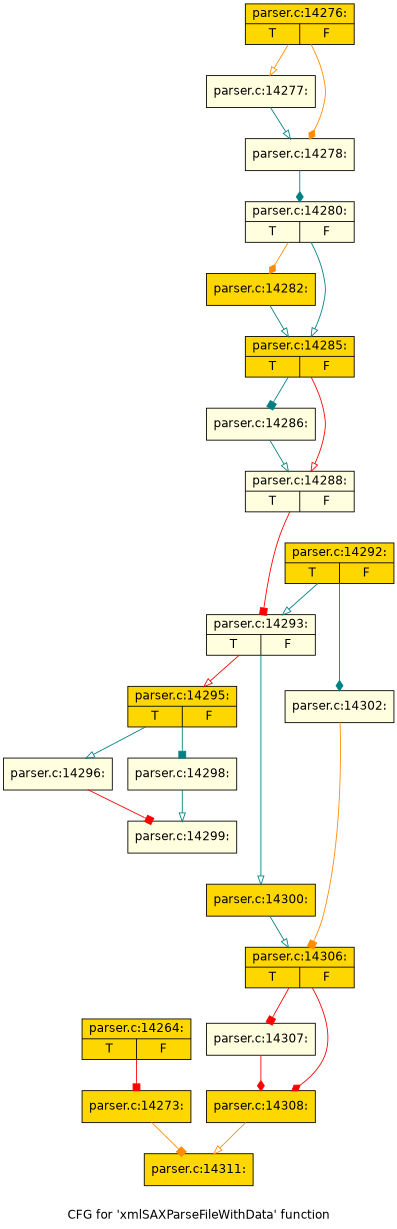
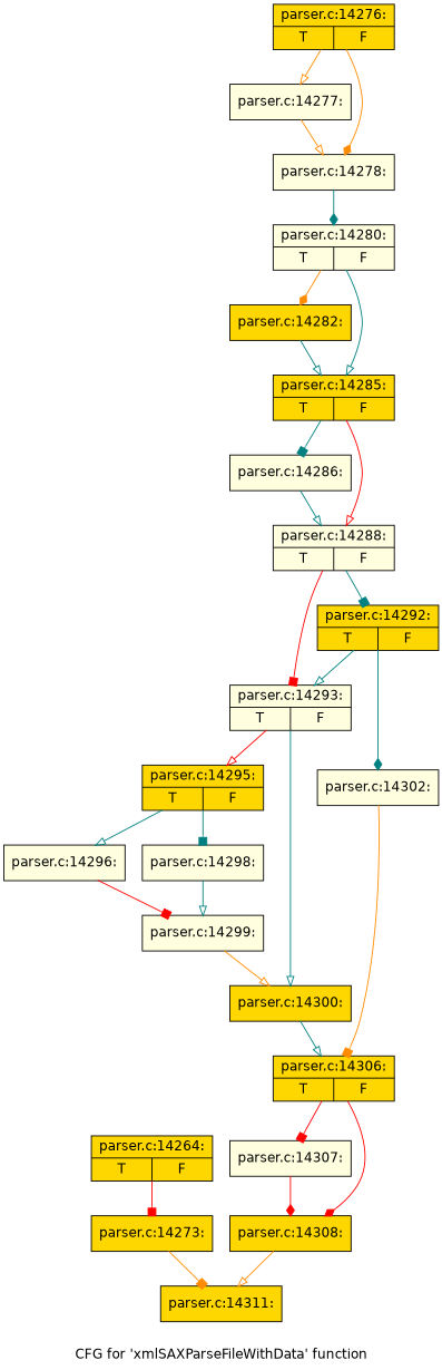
  digraph {
    fontname="DejaVu Sans"
    label="CFG for 'xmlSAXParseFileWithData' function"
    node [fillcolor=gold fontname="DejaVu Sans" shape=record style=filled]
    edge [arrowhead=onormal color=teal fontname="DejaVu Sans"]
    n1 [label="{parser.c:14264:|{<s0>T|<s1>F}}"]
    n2 [label="{parser.c:14273:}"]
    n3 [label="{parser.c:14311:}"]
    n4 [label="{parser.c:14276:|{<s0>T|<s1>F}}"]
    n5 [fillcolor=lightyellow label="{parser.c:14277:}"]
    n6 [fillcolor=lightyellow label="{parser.c:14278:}"]
    n7 [fillcolor=lightyellow label="{parser.c:14280:|{<s0>T|<s1>F}}"]
    n8 [label="{parser.c:14282:}"]
    n9 [label="{parser.c:14285:|{<s0>T|<s1>F}}"]
    n10 [fillcolor=lightyellow label="{parser.c:14286:}"]
    n11 [fillcolor=lightyellow label="{parser.c:14288:|{<s0>T|<s1>F}}"]
    n12 [fillcolor=lightyellow label="{parser.c:14293:|{<s0>T|<s1>F}}"]
    n13 [label="{parser.c:14292:|{<s0>T|<s1>F}}"]
    n14 [label="{parser.c:14295:|{<s0>T|<s1>F}}"]
    n15 [label="{parser.c:14300:}"]
    n16 [fillcolor=lightyellow label="{parser.c:14302:}"]
    n17 [fillcolor=lightyellow label="{parser.c:14296:}"]
    n18 [fillcolor=lightyellow label="{parser.c:14298:}"]
    n19 [label="{parser.c:14306:|{<s0>T|<s1>F}}"]
    n20 [fillcolor=lightyellow label="{parser.c:14307:}"]
    n21 [label="{parser.c:14308:}"]
    n22 [fillcolor=lightyellow label="{parser.c:14299:}"]
    n1 -> n2 [arrowhead=box color=red]
    n2 -> n3 [arrowhead=box color=darkorange]
    n4 -> n5 [color=darkorange]
    n4 -> n6 [arrowhead=diamond color=darkorange]
-   n5 -> n6
+   n5 -> n6 [color=darkorange]
    n6 -> n7 [arrowhead=diamond]
    n7 -> n8 [arrowhead=diamond color=darkorange]
    n7 -> n9
    n8 -> n9
    n9 -> n10 [arrowhead=box]
    n9 -> n11 [color=red]
    n10 -> n11
    n11 -> n12 [arrowhead=box color=red]
+   n11 -> n13 [arrowhead=box]
    n12 -> n14 [color=red]
    n12 -> n15
    n13 -> n12
    n13 -> n16 [arrowhead=diamond]
    n14 -> n17
    n14 -> n18 [arrowhead=box]
    n15 -> n19
    n16 -> n19 [arrowhead=box color=darkorange]
    n17 -> n22 [arrowhead=box color=red]
    n18 -> n22
    n19 -> n20 [arrowhead=box color=red]
    n19 -> n21 [arrowhead=diamond color=red]
    n20 -> n21 [arrowhead=diamond color=red]
    n21 -> n3 [color=darkorange]
+   n22 -> n15 [color=darkorange]
  }
